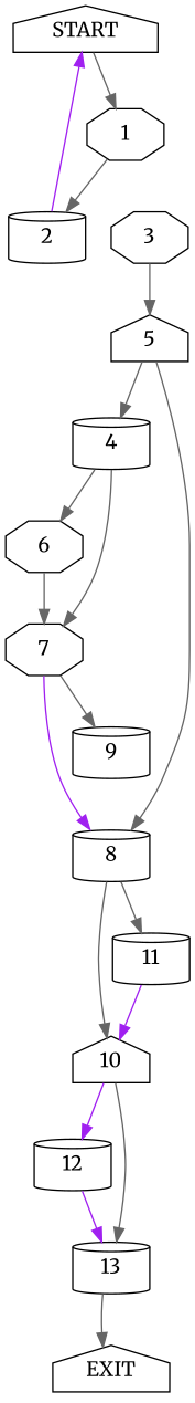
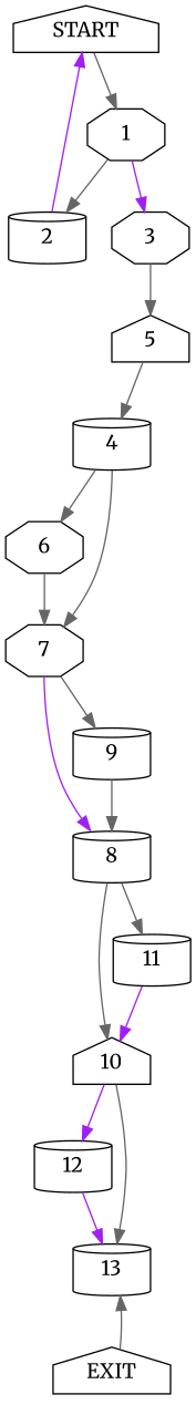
  digraph {
    fontname=Merriweather
    node [fontname=Merriweather shape=cylinder]
    edge [color=gray40 fontname=Merriweather]
    n1 [label=START shape=house]
    1 [shape=octagon]
    2
    3 [shape=octagon]
    n5 [label=EXIT shape=house]
    5 [shape=house]
    6 [shape=octagon]
    4
    7 [shape=octagon]
    8
    9
    10 [shape=house]
    11
    12
    13
    n1 -> 1
    1 -> 2
+   1 -> 3 [color=purple]
    2 -> n1 [color=purple]
    3 -> 5
    5 -> 4
    6 -> 7
    4 -> 6
    4 -> 7
    7 -> 8 [color=purple]
    7 -> 9
    8 -> 10
    8 -> 11
-   5 -> 8
+   9 -> 8
    10 -> 12 [color=purple]
    10 -> 13
    11 -> 10 [color=purple]
    12 -> 13 [color=purple]
-   13 -> n5
+   n5 -> 13
  }
